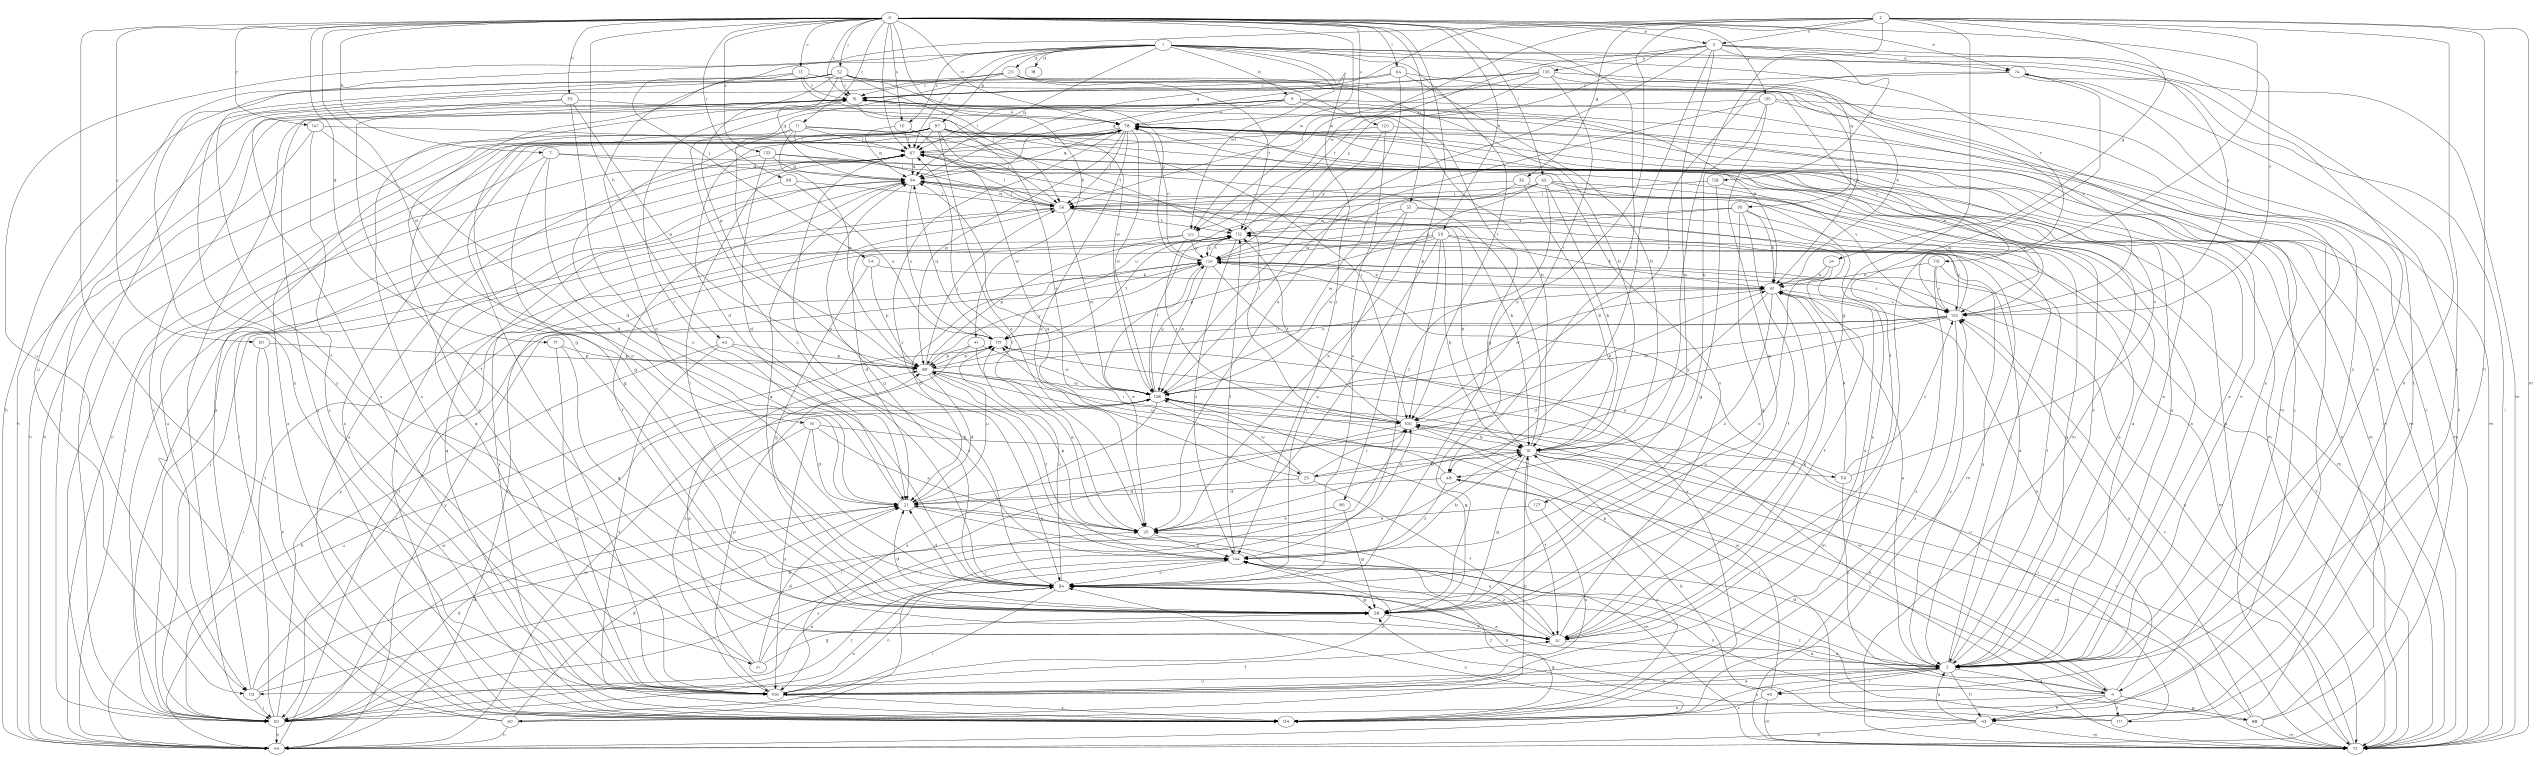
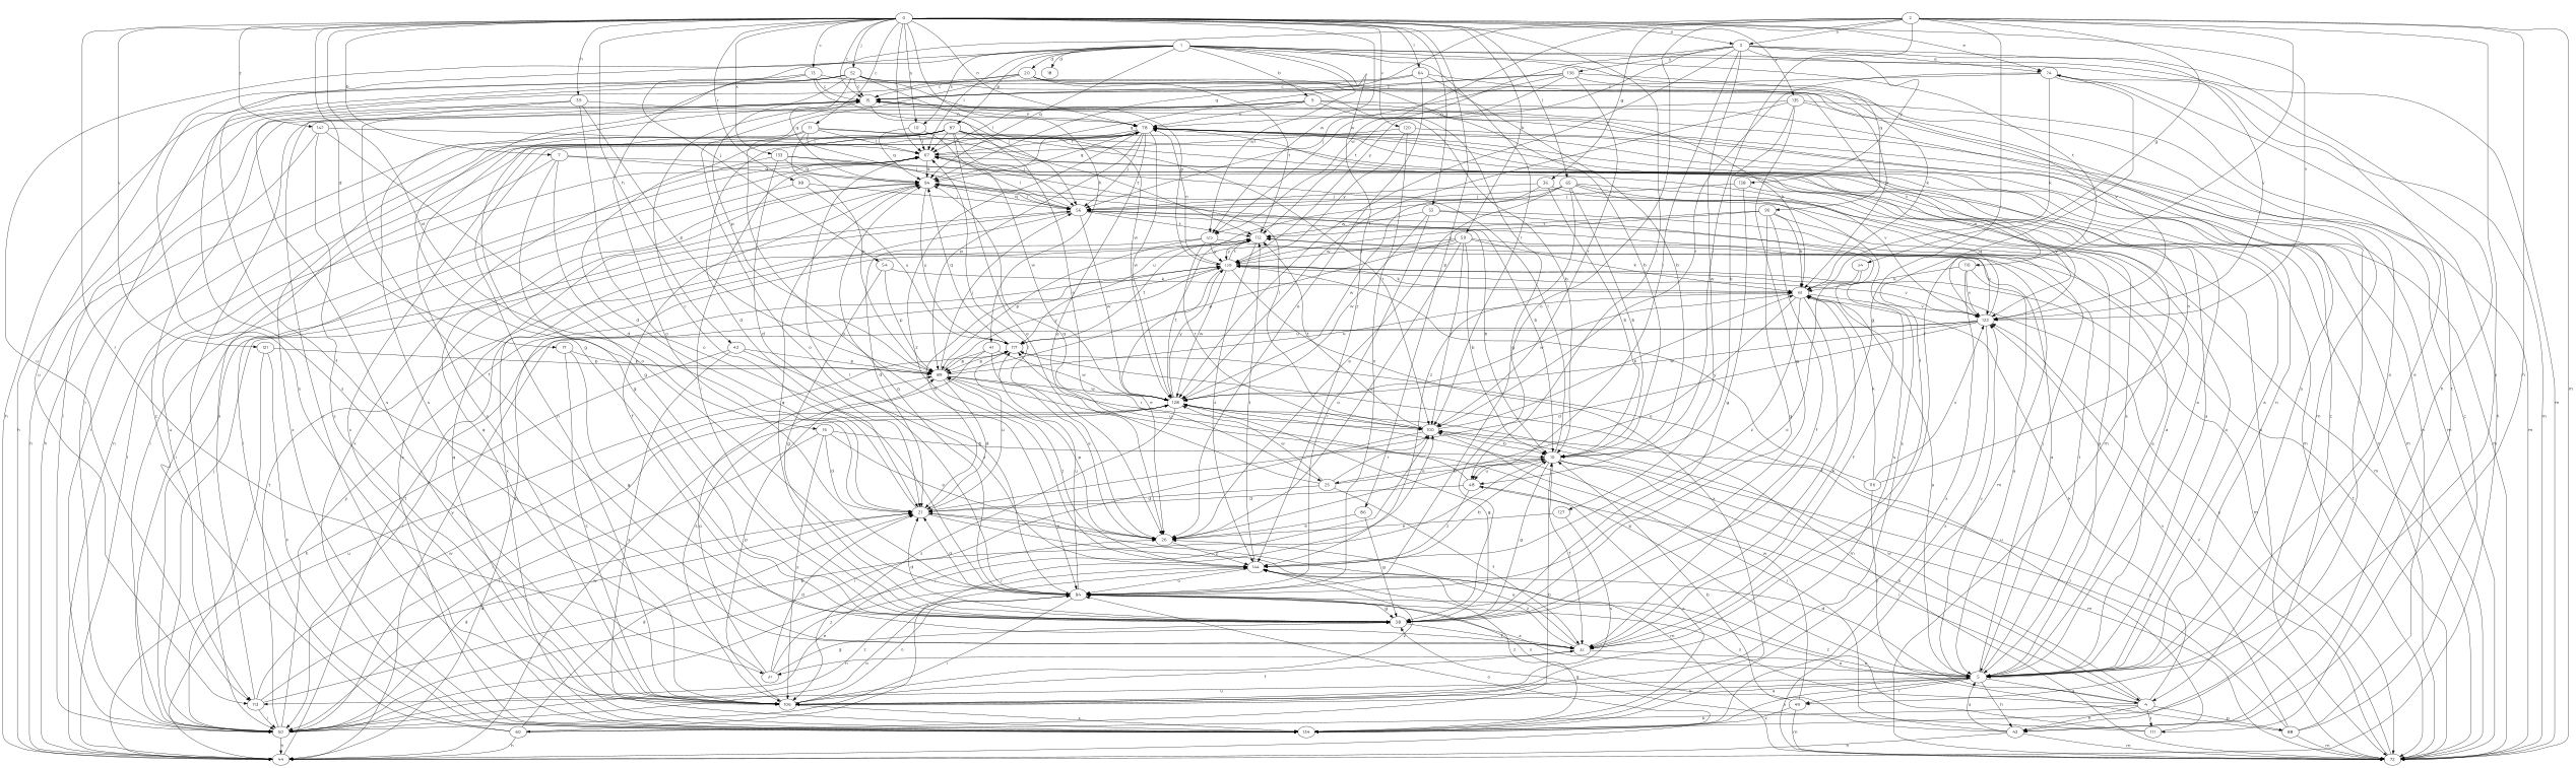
  strict digraph {
    fontname=Montserrat
    node [fontname=Montserrat]
    edge [fontname=Montserrat]
    0
    3
    7
    11
    13
    15
    16
    17
    24
    39
    41
    42
    48
    52
    53
    59
    64
    65
    67
    78
    86
    97
    98
    101
    120
    121
    123
    125
    133
    135
    142
    43
    127
    128
    136
    138
    139
    94
    113
    38
    4
    21
    72
    5
    56
    89
    84
    106
    50
    25
    44
    10
    26
    100
    32
    144
    134
    117
    112
    61
    1
    9
    18
    20
    54
    87
    90
    110
    111
    49
    2
    34
    36
    60
    88
    116
    0 -> 3 [label=a]
    0 -> 7 [label=b]
    0 -> 11 [label=c]
    0 -> 13 [label=c]
    0 -> 15 [label=c]
    0 -> 16 [label=d]
    0 -> 17 [label=d]
    0 -> 24 [label=e]
    0 -> 39 [label=h]
    0 -> 41 [label=h]
    0 -> 42 [label=h]
    0 -> 48 [label=i]
    0 -> 52 [label=j]
    0 -> 53 [label=j]
    0 -> 59 [label=k]
    0 -> 64 [label=l]
    0 -> 65 [label=l]
    0 -> 67 [label=l]
    0 -> 78 [label=n]
    0 -> 86 [label=p]
    0 -> 97 [label=r]
    0 -> 98 [label=r]
    0 -> 101 [label=s]
    0 -> 120 [label=v]
    0 -> 121 [label=v]
    0 -> 123 [label=v]
    0 -> 125 [label=w]
    0 -> 133 [label=x]
    0 -> 135 [label=y]
    0 -> 142 [label=z]
    3 -> 24 [label=e]
    3 -> 48 [label=i]
    3 -> 123 [label=v]
    3 -> 125 [label=w]
    3 -> 43 [label=h]
    3 -> 127 [label=w]
    3 -> 128 [label=w]
    3 -> 136 [label=y]
    3 -> 138 [label=y]
    3 -> 139 [label=y]
    7 -> 94 [label=q]
    7 -> 113 [label=u]
    7 -> 38 [label=g]
    7 -> 4 [label=a]
    7 -> 21 [label=d]
    11 -> 67 [label=l]
    11 -> 38 [label=g]
    11 -> 21 [label=d]
    11 -> 72 [label=m]
    11 -> 5 [label=a]
    11 -> 56 [label=j]
    11 -> 89 [label=p]
    13 -> 15 [label=c]
    13 -> 123 [label=v]
    13 -> 56 [label=j]
    13 -> 84 [label=o]
    13 -> 106 [label=s]
    15 -> 78 [label=n]
    15 -> 72 [label=m]
    15 -> 84 [label=o]
    15 -> 50 [label=i]
    15 -> 25 [label=e]
    15 -> 44 [label=h]
    16 -> 21 [label=d]
    16 -> 106 [label=s]
    16 -> 50 [label=i]
    16 -> 10 [label=b]
    16 -> 26 [label=e]
    17 -> 38 [label=g]
    17 -> 89 [label=p]
    17 -> 106 [label=s]
    24 -> 15 [label=c]
-   24 -> 72 [label=i]
+   24 -> 72 [label=m]
    24 -> 44 [label=h]
    24 -> 100 [label=r]
    24 -> 32 [label=f]
    39 -> 78 [label=n]
    39 -> 89 [label=p]
    39 -> 84 [label=o]
    39 -> 106 [label=s]
    39 -> 32 [label=f]
    41 -> 128 [label=w]
    41 -> 89 [label=p]
    41 -> 106 [label=s]
    41 -> 26 [label=e]
    42 -> 89 [label=p]
    42 -> 44 [label=h]
    42 -> 144 [label=z]
    42 -> 134 [label=x]
    48 -> 21 [label=d]
    48 -> 144 [label=z]
    48 -> 134 [label=x]
    48 -> 117 [label=u]
    52 -> 15 [label=c]
    52 -> 128 [label=w]
    52 -> 139 [label=y]
    52 -> 94 [label=q]
    52 -> 38 [label=g]
    52 -> 72 [label=m]
    52 -> 5 [label=a]
    52 -> 89 [label=p]
    52 -> 44 [label=h]
    52 -> 32 [label=f]
    53 -> 128 [label=w]
    53 -> 5 [label=a]
    53 -> 84 [label=o]
    53 -> 106 [label=s]
    53 -> 112 [label=t]
    59 -> 123 [label=v]
    59 -> 139 [label=y]
    59 -> 89 [label=p]
    59 -> 44 [label=h]
    59 -> 10 [label=b]
    59 -> 26 [label=e]
    59 -> 100 [label=r]
    59 -> 61 [label=k]
    64 -> 15 [label=c]
    64 -> 50 [label=i]
    64 -> 10 [label=b]
    64 -> 26 [label=e]
    64 -> 61 [label=k]
    65 -> 72 [label=m]
    65 -> 5 [label=a]
    65 -> 56 [label=j]
    65 -> 106 [label=s]
    65 -> 10 [label=b]
    65 -> 26 [label=e]
    65 -> 144 [label=z]
    65 -> 117 [label=u]
    67 -> 94 [label=q]
    67 -> 5 [label=a]
    67 -> 50 [label=i]
    78 -> 67 [label=l]
    78 -> 128 [label=w]
    78 -> 94 [label=q]
    78 -> 72 [label=m]
    78 -> 56 [label=j]
    78 -> 89 [label=p]
    78 -> 26 [label=e]
    78 -> 144 [label=z]
    78 -> 134 [label=x]
    86 -> 38 [label=g]
    86 -> 26 [label=e]
    97 -> 94 [label=q]
    97 -> 38 [label=g]
    97 -> 21 [label=d]
    97 -> 89 [label=p]
    97 -> 144 [label=z]
    98 -> 56 [label=j]
    98 -> 50 [label=i]
    98 -> 117 [label=u]
    101 -> 67 [label=l]
    101 -> 128 [label=w]
    101 -> 94 [label=q]
    120 -> 67 [label=l]
    120 -> 139 [label=y]
    120 -> 72 [label=m]
    120 -> 84 [label=o]
    121 -> 89 [label=p]
    121 -> 50 [label=i]
    121 -> 134 [label=x]
    123 -> 78 [label=n]
    123 -> 128 [label=w]
    123 -> 94 [label=q]
    123 -> 21 [label=d]
    123 -> 50 [label=i]
    123 -> 134 [label=x]
    123 -> 117 [label=u]
    125 -> 139 [label=y]
    125 -> 21 [label=d]
    125 -> 5 [label=a]
    125 -> 89 [label=p]
    125 -> 100 [label=r]
    133 -> 123 [label=v]
    133 -> 94 [label=q]
    133 -> 21 [label=d]
    133 -> 5 [label=a]
    133 -> 134 [label=x]
    135 -> 78 [label=n]
    135 -> 128 [label=w]
    135 -> 38 [label=g]
    135 -> 72 [label=m]
    135 -> 5 [label=a]
    135 -> 10 [label=b]
    142 -> 67 [label=l]
    142 -> 84 [label=o]
    142 -> 106 [label=s]
    142 -> 44 [label=h]
    43 -> 15 [label=c]
    43 -> 72 [label=m]
    43 -> 5 [label=a]
    43 -> 44 [label=h]
    43 -> 10 [label=b]
    43 -> 100 [label=r]
    127 -> 106 [label=s]
    127 -> 26 [label=e]
    128 -> 139 [label=y]
    128 -> 38 [label=g]
    128 -> 106 [label=s]
    128 -> 50 [label=i]
    128 -> 100 [label=r]
    128 -> 112 [label=t]
    136 -> 15 [label=c]
    136 -> 123 [label=v]
    136 -> 94 [label=q]
    136 -> 56 [label=j]
    136 -> 100 [label=r]
    136 -> 112 [label=t]
    136 -> 61 [label=k]
    138 -> 123 [label=v]
    138 -> 38 [label=g]
    138 -> 56 [label=j]
    139 -> 78 [label=n]
    139 -> 123 [label=v]
    139 -> 128 [label=w]
    139 -> 21 [label=d]
    139 -> 72 [label=m]
    139 -> 26 [label=e]
    139 -> 134 [label=x]
    139 -> 112 [label=t]
    139 -> 61 [label=k]
    94 -> 56 [label=j]
    94 -> 10 [label=b]
    94 -> 32 [label=f]
    94 -> 134 [label=x]
    94 -> 117 [label=u]
    113 -> 78 [label=a]
    113 -> 128 [label=w]
    113 -> 21 [label=d]
    113 -> 50 [label=i]
    113 -> 10 [label=b]
    38 -> 67 [label=l]
    38 -> 94 [label=q]
    38 -> 21 [label=d]
    38 -> 32 [label=f]
    4 -> 48 [label=i]
    4 -> 43 [label=h]
    4 -> 128 [label=w]
    4 -> 21 [label=d]
    4 -> 84 [label=o]
    4 -> 61 [label=k]
    4 -> 111 [label=t]
    4 -> 60 [label=k]
    4 -> 88 [label=p]
    21 -> 15 [label=c]
    21 -> 72 [label=m]
    21 -> 26 [label=e]
    21 -> 117 [label=u]
    72 -> 78 [label=n]
    72 -> 123 [label=v]
    72 -> 139 [label=y]
    72 -> 100 [label=r]
    72 -> 112 [label=t]
    5 -> 24 [label=e]
    5 -> 78 [label=n]
    5 -> 123 [label=v]
    5 -> 43 [label=h]
    5 -> 113 [label=u]
    5 -> 4 [label=a]
    5 -> 56 [label=j]
    5 -> 89 [label=p]
    5 -> 106 [label=s]
    5 -> 134 [label=x]
    5 -> 112 [label=t]
    5 -> 49 [label=i]
    56 -> 67 [label=l]
    56 -> 128 [label=w]
    56 -> 94 [label=q]
    56 -> 72 [label=m]
    56 -> 50 [label=i]
    56 -> 10 [label=b]
    56 -> 134 [label=x]
    56 -> 112 [label=t]
    89 -> 128 [label=w]
    89 -> 139 [label=y]
    89 -> 21 [label=d]
    89 -> 56 [label=j]
    89 -> 100 [label=r]
    89 -> 144 [label=z]
    89 -> 61 [label=k]
    84 -> 67 [label=l]
    84 -> 94 [label=q]
    84 -> 38 [label=g]
    84 -> 21 [label=d]
    84 -> 5 [label=a]
    84 -> 50 [label=i]
    84 -> 117 [label=u]
    106 -> 78 [label=n]
    106 -> 5 [label=a]
    106 -> 89 [label=p]
    106 -> 84 [label=o]
    106 -> 32 [label=f]
    106 -> 144 [label=z]
    106 -> 134 [label=x]
    50 -> 139 [label=y]
    50 -> 21 [label=d]
    50 -> 56 [label=j]
    50 -> 84 [label=o]
    50 -> 44 [label=h]
    50 -> 26 [label=e]
    50 -> 100 [label=r]
    50 -> 144 [label=z]
    50 -> 112 [label=t]
    25 -> 128 [label=w]
    25 -> 94 [label=q]
    25 -> 21 [label=d]
    25 -> 10 [label=b]
    25 -> 100 [label=r]
    25 -> 32 [label=f]
    44 -> 67 [label=l]
    44 -> 78 [label=n]
    44 -> 128 [label=w]
    44 -> 139 [label=y]
    44 -> 84 [label=o]
    44 -> 117 [label=u]
    44 -> 112 [label=t]
    10 -> 67 [label=l]
    10 -> 38 [label=g]
    10 -> 4 [label=a]
    10 -> 72 [label=m]
    10 -> 25 [label=e]
    10 -> 32 [label=f]
-   10 -> 116 [label=u]
+   10 -> 48 [label=u]
    26 -> 67 [label=l]
    26 -> 89 [label=p]
    26 -> 144 [label=z]
    100 -> 67 [label=l]
    100 -> 50 [label=i]
    100 -> 10 [label=b]
    100 -> 112 [label=t]
    100 -> 61 [label=k]
-   32 -> 78 [label=n]
+   32 -> 97 [label=n]
    32 -> 5 [label=a]
    32 -> 26 [label=e]
    32 -> 144 [label=z]
    32 -> 61 [label=k]
    144 -> 84 [label=o]
    144 -> 10 [label=b]
    144 -> 112 [label=t]
    134 -> 15 [label=c]
    134 -> 94 [label=q]
    134 -> 144 [label=z]
    117 -> 94 [label=q]
    117 -> 72 [label=m]
    117 -> 89 [label=p]
    117 -> 112 [label=t]
    112 -> 139 [label=y]
    112 -> 144 [label=z]
    61 -> 123 [label=v]
    61 -> 128 [label=w]
    61 -> 5 [label=a]
    61 -> 26 [label=e]
    61 -> 32 [label=f]
    61 -> 144 [label=z]
    1 -> 67 [label=l]
    1 -> 101 [label=s]
    1 -> 125 [label=w]
    1 -> 94 [label=q]
    1 -> 113 [label=u]
    1 -> 72 [label=m]
    1 -> 100 [label=r]
    1 -> 144 [label=z]
    1 -> 9 [label=b]
    1 -> 18 [label=d]
    1 -> 20 [label=d]
    1 -> 54 [label=j]
    1 -> 87 [label=p]
    1 -> 90 [label=q]
    1 -> 110 [label=t]
    1 -> 111 [label=t]
    9 -> 67 [label=l]
    9 -> 78 [label=n]
    9 -> 106 [label=s]
    9 -> 50 [label=i]
    9 -> 10 [label=b]
    9 -> 61 [label=k]
    9 -> 49 [label=i]
    20 -> 15 [label=c]
    20 -> 38 [label=g]
    20 -> 84 [label=o]
    20 -> 106 [label=s]
    20 -> 10 [label=b]
    20 -> 112 [label=t]
    54 -> 38 [label=g]
    54 -> 89 [label=p]
    54 -> 61 [label=k]
    87 -> 67 [label=l]
    87 -> 21 [label=d]
    87 -> 72 [label=m]
    87 -> 5 [label=a]
    87 -> 56 [label=j]
    87 -> 106 [label=s]
    87 -> 50 [label=i]
    87 -> 44 [label=h]
    87 -> 26 [label=e]
    87 -> 100 [label=r]
    87 -> 134 [label=x]
    87 -> 112 [label=t]
    90 -> 139 [label=y]
    90 -> 38 [label=g]
    90 -> 5 [label=a]
    90 -> 32 [label=f]
    90 -> 112 [label=t]
    90 -> 61 [label=k]
    110 -> 123 [label=v]
    110 -> 5 [label=a]
    110 -> 134 [label=x]
    110 -> 61 [label=k]
    111 -> 38 [label=g]
    111 -> 144 [label=z]
    111 -> 117 [label=u]
    49 -> 128 [label=w]
    49 -> 72 [label=m]
    49 -> 84 [label=o]
    49 -> 134 [label=x]
    2 -> 3 [label=a]
    2 -> 48 [label=i]
    2 -> 125 [label=w]
    2 -> 43 [label=h]
    2 -> 94 [label=q]
    2 -> 113 [label=u]
    2 -> 38 [label=g]
    2 -> 72 [label=m]
    2 -> 84 [label=o]
    2 -> 32 [label=f]
    2 -> 134 [label=x]
    2 -> 34 [label=g]
    2 -> 36 [label=g]
    34 -> 84 [label=o]
    34 -> 32 [label=f]
-   34 -> 61 [label=k]
+   24 -> 61 [label=k]
    36 -> 128 [label=w]
    36 -> 5 [label=a]
    36 -> 56 [label=j]
    36 -> 10 [label=b]
    60 -> 15 [label=c]
    60 -> 67 [label=l]
    60 -> 21 [label=d]
    60 -> 44 [label=h]
    60 -> 10 [label=b]
    60 -> 100 [label=r]
    88 -> 15 [label=c]
    88 -> 78 [label=n]
    88 -> 123 [label=v]
    88 -> 72 [label=m]
    88 -> 84 [label=o]
    88 -> 100 [label=r]
    116 -> 78 [label=n]
    116 -> 123 [label=v]
    116 -> 139 [label=y]
    116 -> 5 [label=z]
    116 -> 61 [label=k]
  }
